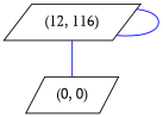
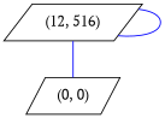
  graph {
    fontname="PT Serif"
    node [shape=parallelogram fontname="PT Serif"]
    edge [color=blue fontname="PT Serif"]
-   "(12, 116)"
+   "(12, 116)" [label="(12, 516)"]
    "(0, 0)"
    "(12, 116)" -- "(12, 116)" [weight=2]
    "(12, 116)" -- "(0, 0)" [weight=4]
  }
